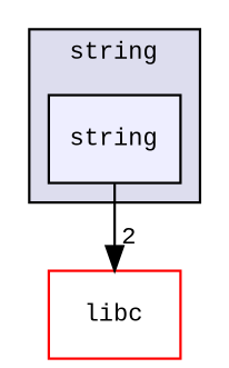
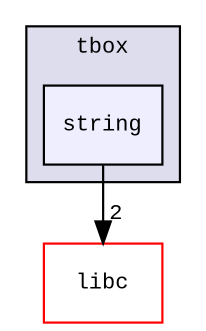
  digraph {
    compound=true
    node [fontname=CourierNew fontsize=10 shape=box style=filled]
    n1 [fillcolor="#eeeeff" label=string pencolor=black]
    n2 [color=red fillcolor=white label=libc]
    subgraph cluster_1 {
      bgcolor="#ddddee"
      fontname=CourierNew
      fontsize=10
-     label=string
+     label=tbox
      pencolor=black
      n1
    }
    n1 -> n2 [headlabel=2 labeldistance=1.5 labelfontname=CourierNew labelfontsize=10]
  }
